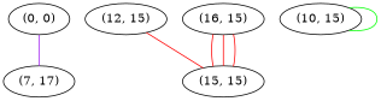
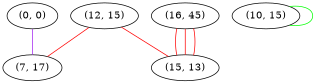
  graph {
    edge [color=red weight=1]
    n1 [label="(7, 17)"]
    "(12, 15)"
-   "(15, 15)"
+   "(15, 15)" [label="(15, 13)"]
    "(10, 15)"
    "(0, 0)"
-   "(16, 15)"
+   "(16, 15)" [label="(16, 45)"]
+   "(12, 15)" -- n1
    "(12, 15)" -- "(15, 15)"
    "(10, 15)" -- "(10, 15)" [color=green weight=2]
    "(0, 0)" -- n1 [color=purple weight=4]
    "(16, 15)" -- "(15, 15)"
    "(16, 15)" -- "(15, 15)"
    "(16, 15)" -- "(15, 15)"
  }
